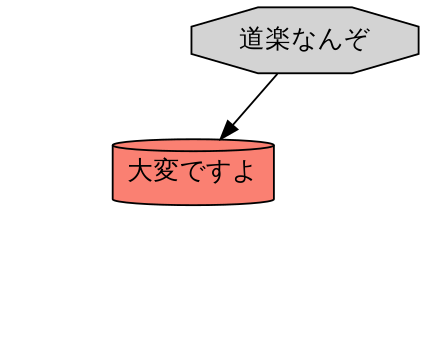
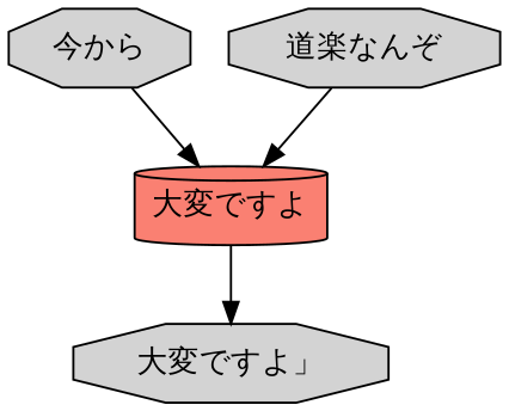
  digraph {
    node [fillcolor=lightgrey shape=octagon style=filled]
+   n1 [label="今から"]
    n2 [fillcolor=salmon label="大変ですよ" shape=cylinder]
+   n3 [label="大変ですよ」"]
    n4 [label="道楽なんぞ"]
+   n1 -> n2
+   n2 -> n3
    n4 -> n2
  }
